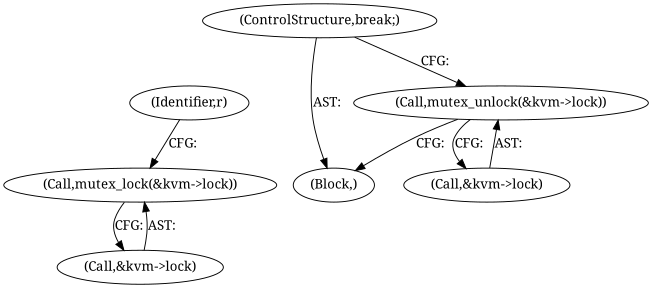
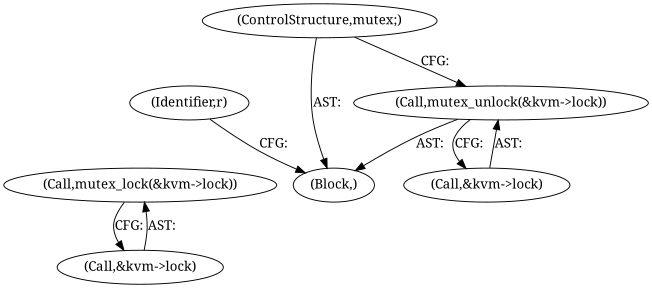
  digraph {
    fontname="Noto Serif"
    node [fontname="Noto Serif"]
    edge [fontname="Noto Serif"]
    n1 [label="(Call,mutex_lock(&kvm->lock))"]
    n2 [label="(Call,&kvm->lock)"]
    n3 [label="(Call,mutex_unlock(&kvm->lock))"]
    n4 [label="(Block,)"]
    n5 [label="(Call,&kvm->lock)"]
    n6 [label="(Identifier,r)"]
-   n7 [label="(ControlStructure,break;)"]
+   n7 [label="(ControlStructure,mutex;)"]
    n1 -> n2 [label="CFG: "]
    n2 -> n1 [label="AST: "]
-   n3 -> n4 [label="CFG: "]
+   n3 -> n4 [label="AST: "]
    n3 -> n5 [label="CFG: "]
    n5 -> n3 [label="AST: "]
-   n6 -> n1 [label="CFG: "]
+   n6 -> n4 [label="CFG: "]
    n7 -> n3 [label="CFG: "]
    n7 -> n4 [label="AST: "]
  }
